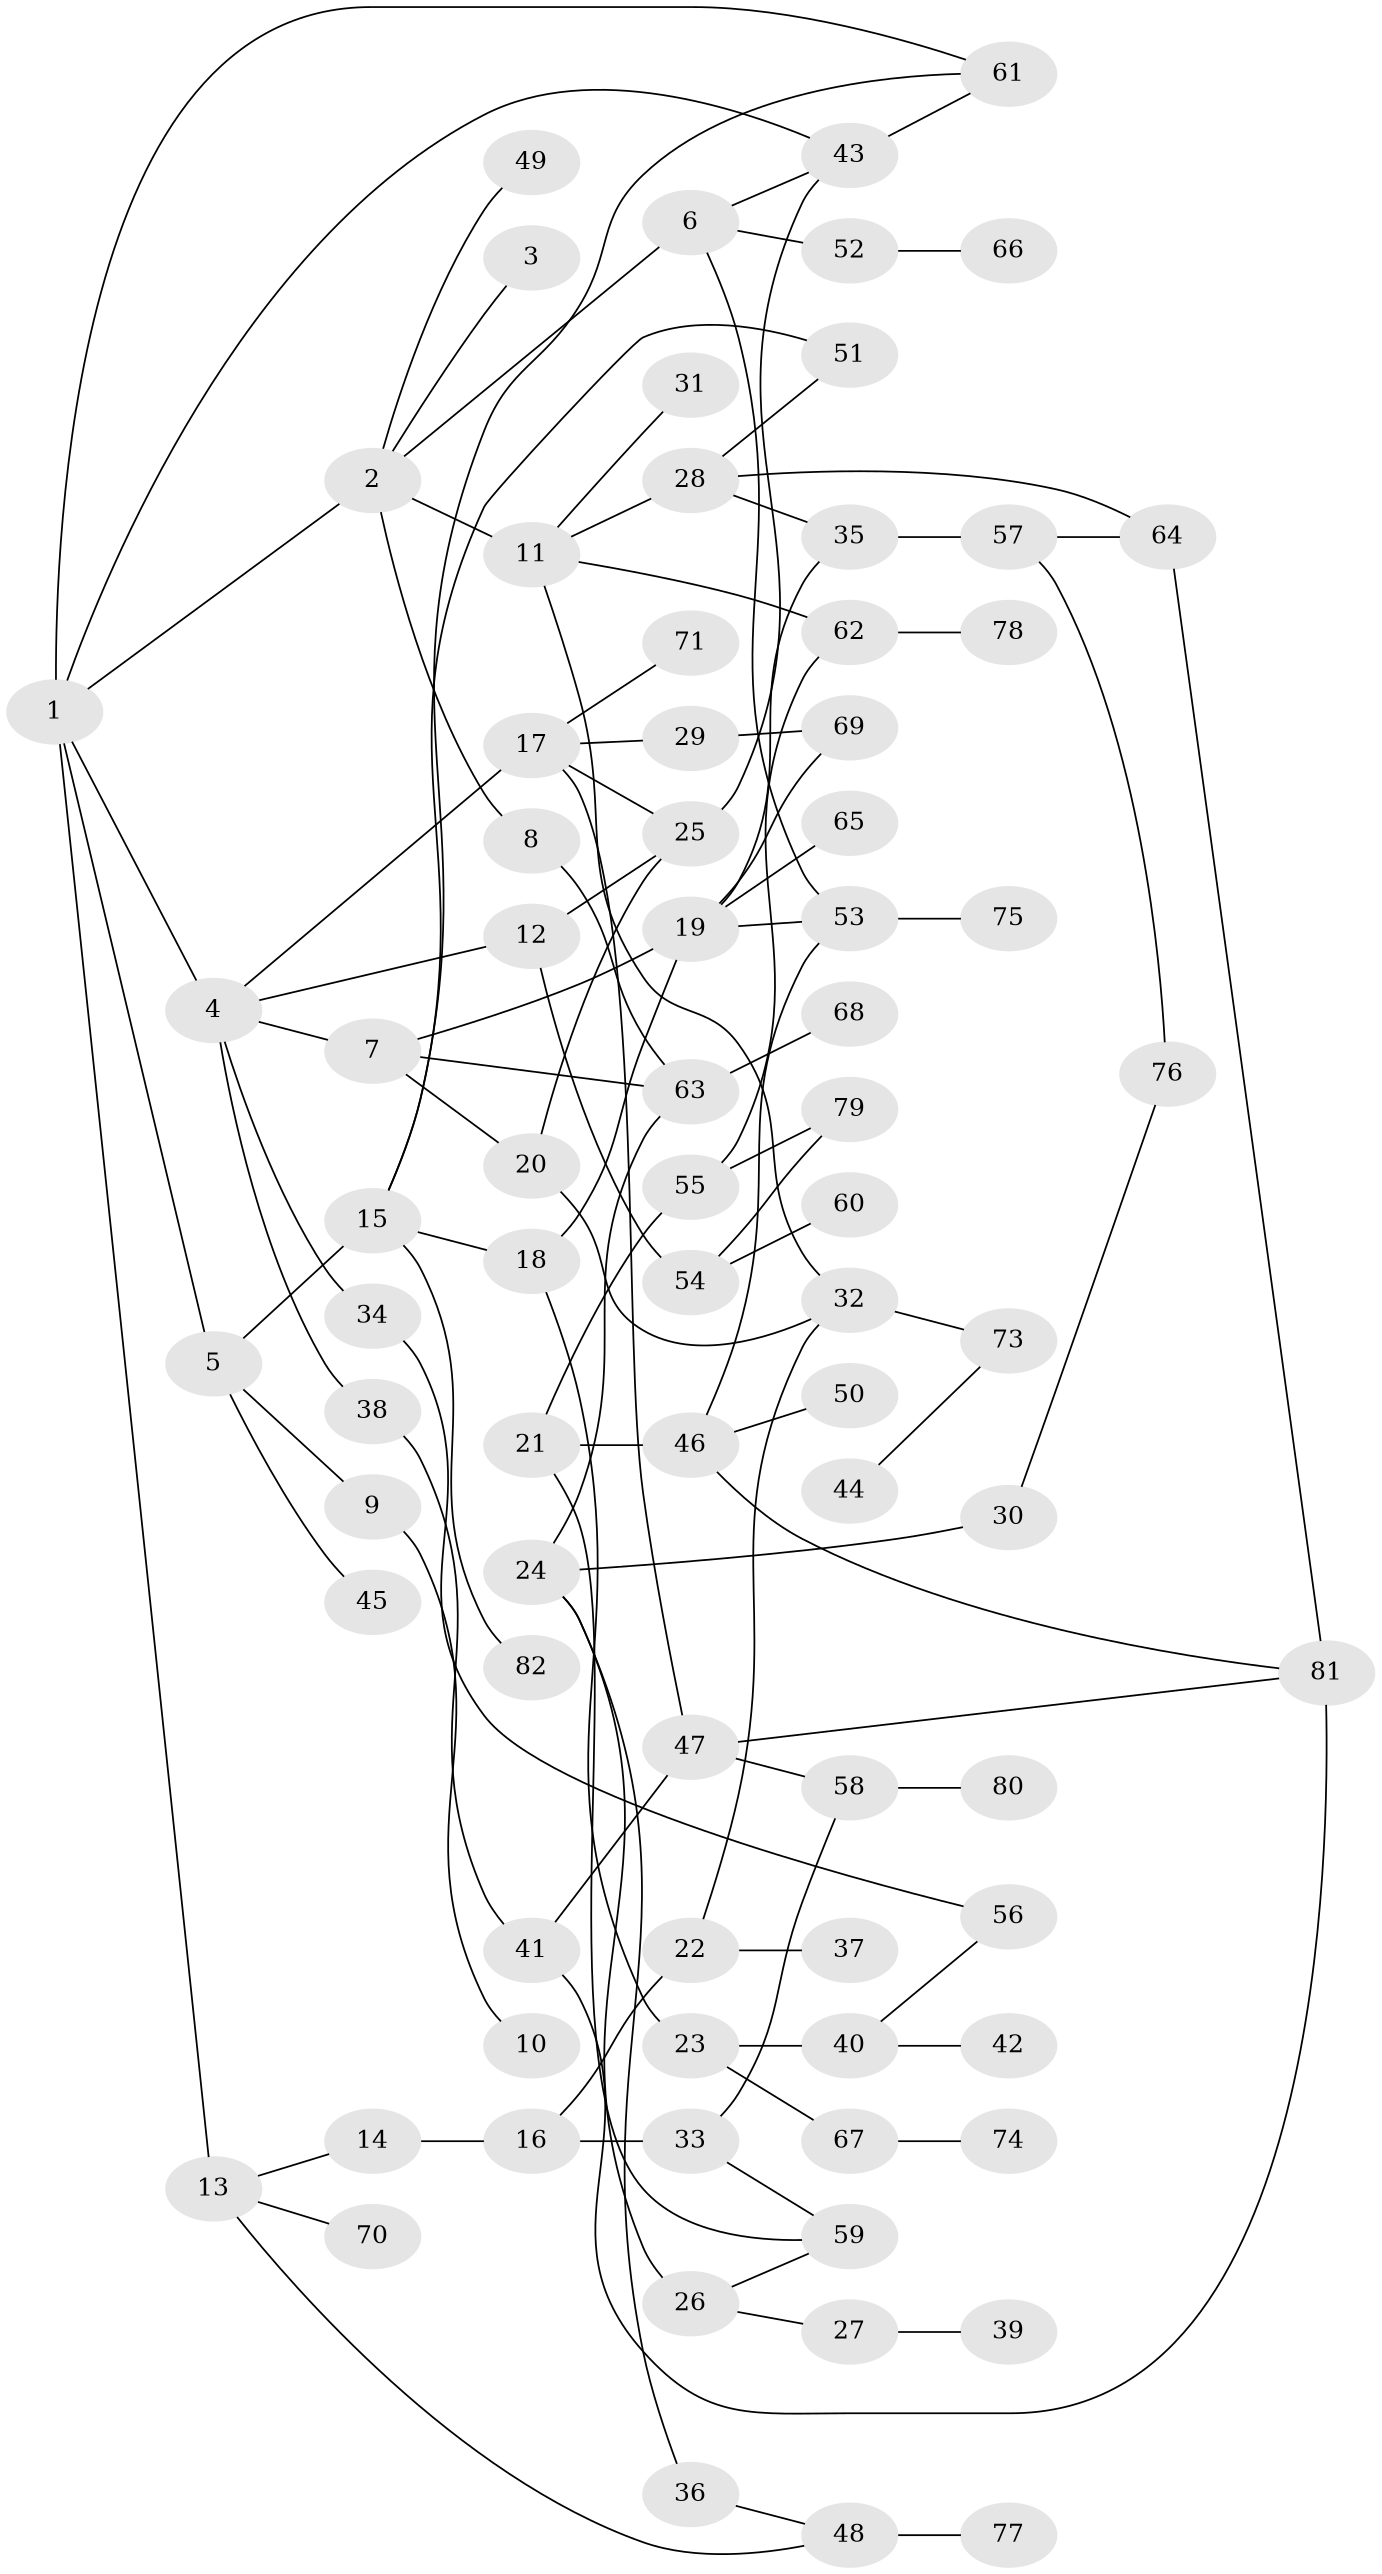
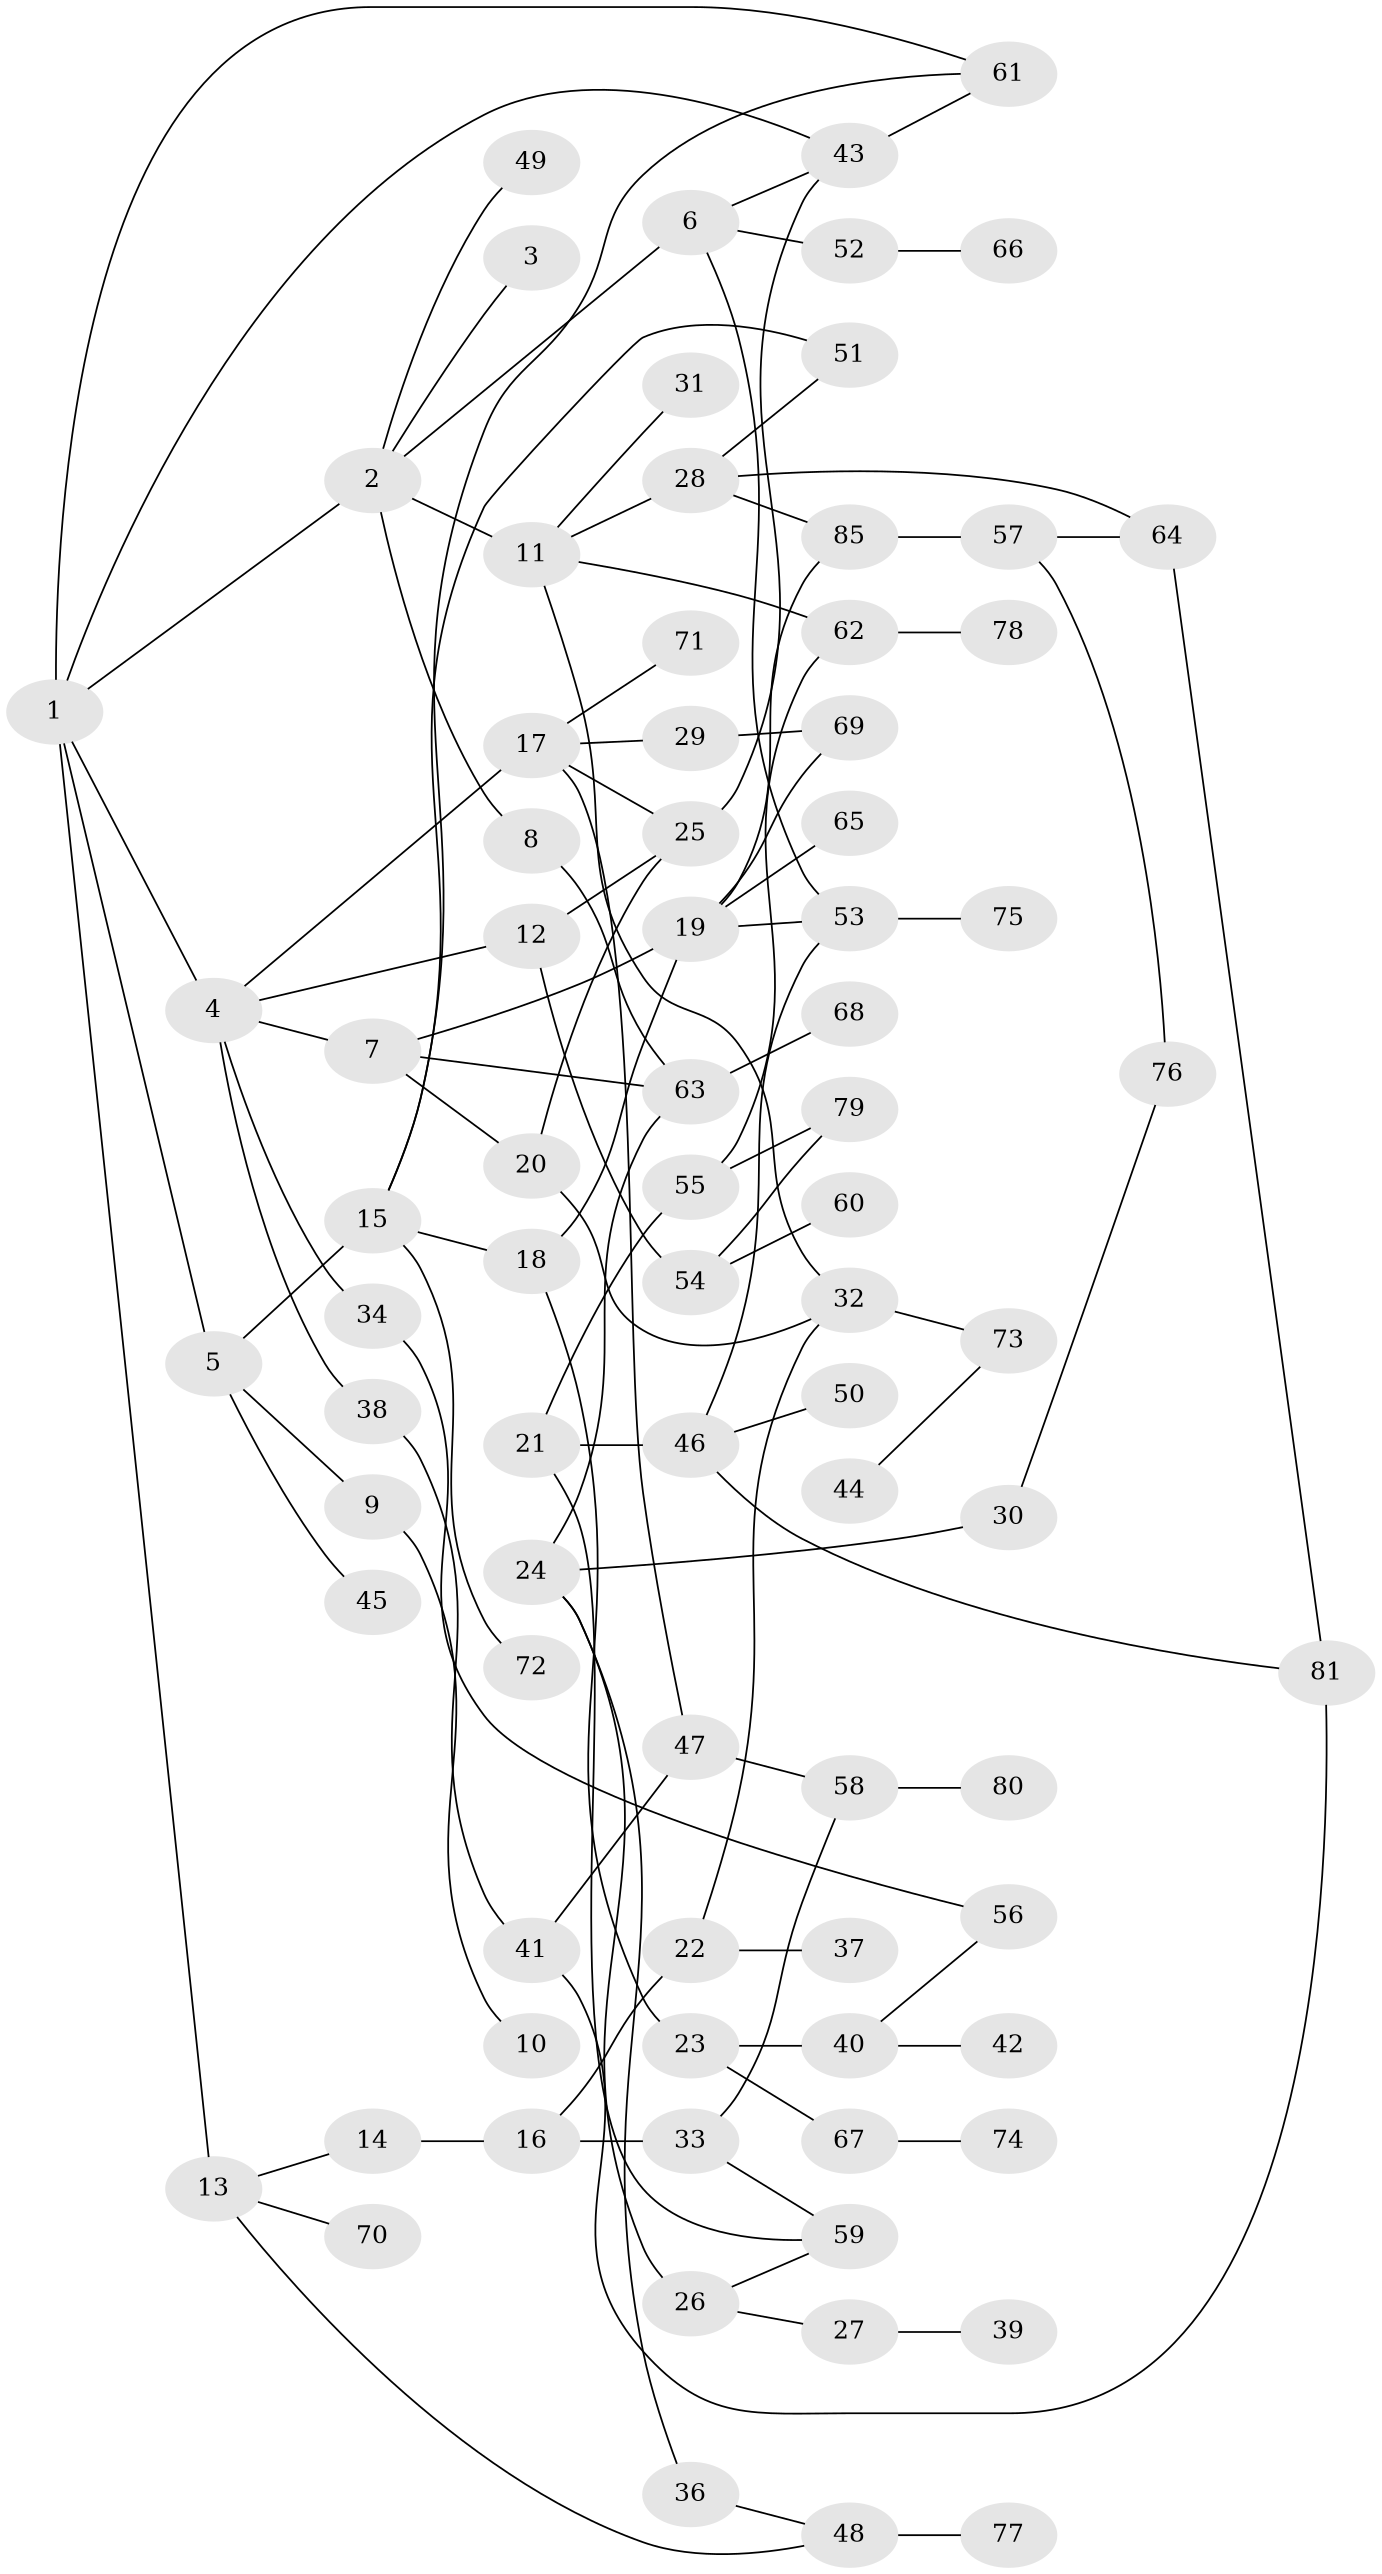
  graph {
    rankdir=LR
    node [color=gray90 style=filled]
    1
    2
    4
    5
    13
    43
    61
    3
    6
    8
    11
    49
    7
    12
    17
    34
    38
    9
    15
    45
    14
    48
    70
    24
    63
    26
    30
    36
    52
    53
    28
    31
    32
    62
    19
    20
    25
    54
    29
    47
    71
    56
    41
    10
    18
    51
-   72 [label=82]
+   72
    69
    66
    75
-   35
+   35 [label=85]
    65
    44
    73
    21
    46
    55
    59
    68
    64
    78
    60
    79
    16
    77
    22
    33
    23
    37
    58
    81
    40
    67
    57
    50
    42
    74
    27
    76
    39
    80
    1 -- 2
    1 -- 4
    1 -- 5
    1 -- 13
    1 -- 43
    1 -- 61
    2 -- 3
    2 -- 6
    2 -- 8
    2 -- 11
    2 -- 49
    4 -- 7
    4 -- 12
    4 -- 17
    4 -- 34
    4 -- 38
    5 -- 9
    5 -- 15
    5 -- 45
    13 -- 14
    13 -- 48
    13 -- 70
    43 -- 61
    6 -- 43
    6 -- 52
    6 -- 53
    8 -- 63
    11 -- 28
    11 -- 31
    11 -- 32
    11 -- 62
    7 -- 63
    7 -- 19
    7 -- 20
    12 -- 25
    12 -- 54
    17 -- 25
    17 -- 29
    17 -- 47
    17 -- 71
    34 -- 56
    38 -- 41
    9 -- 10
    15 -- 61
    15 -- 18
    15 -- 51
    15 -- 72
    14 -- 16
    48 -- 77
    24 -- 63
    24 -- 26
    24 -- 30
    24 -- 36
    63 -- 68
    26 -- 59
    26 -- 27
    30 -- 76
    36 -- 48
    52 -- 66
    53 -- 75
    28 -- 51
    28 -- 35
    28 -- 64
    32 -- 73
    62 -- 78
    19 -- 53
    19 -- 69
    19 -- 35
    19 -- 65
    20 -- 32
    20 -- 25
    25 -- 43
    54 -- 60
    54 -- 79
    29 -- 69
    47 -- 58
-   47 -- 81
    41 -- 47
    41 -- 81
    18 -- 19
    18 -- 23
    35 -- 57
    44 -- 73
    21 -- 46
    21 -- 55
    21 -- 59
    46 -- 53
    46 -- 81
    46 -- 50
    55 -- 62
    55 -- 79
    64 -- 81
    16 -- 22
    16 -- 33
    22 -- 32
    22 -- 37
    33 -- 59
    33 -- 58
    23 -- 40
    23 -- 67
    58 -- 80
    40 -- 56
    40 -- 42
    67 -- 74
    57 -- 64
    57 -- 76
    27 -- 39
  }
